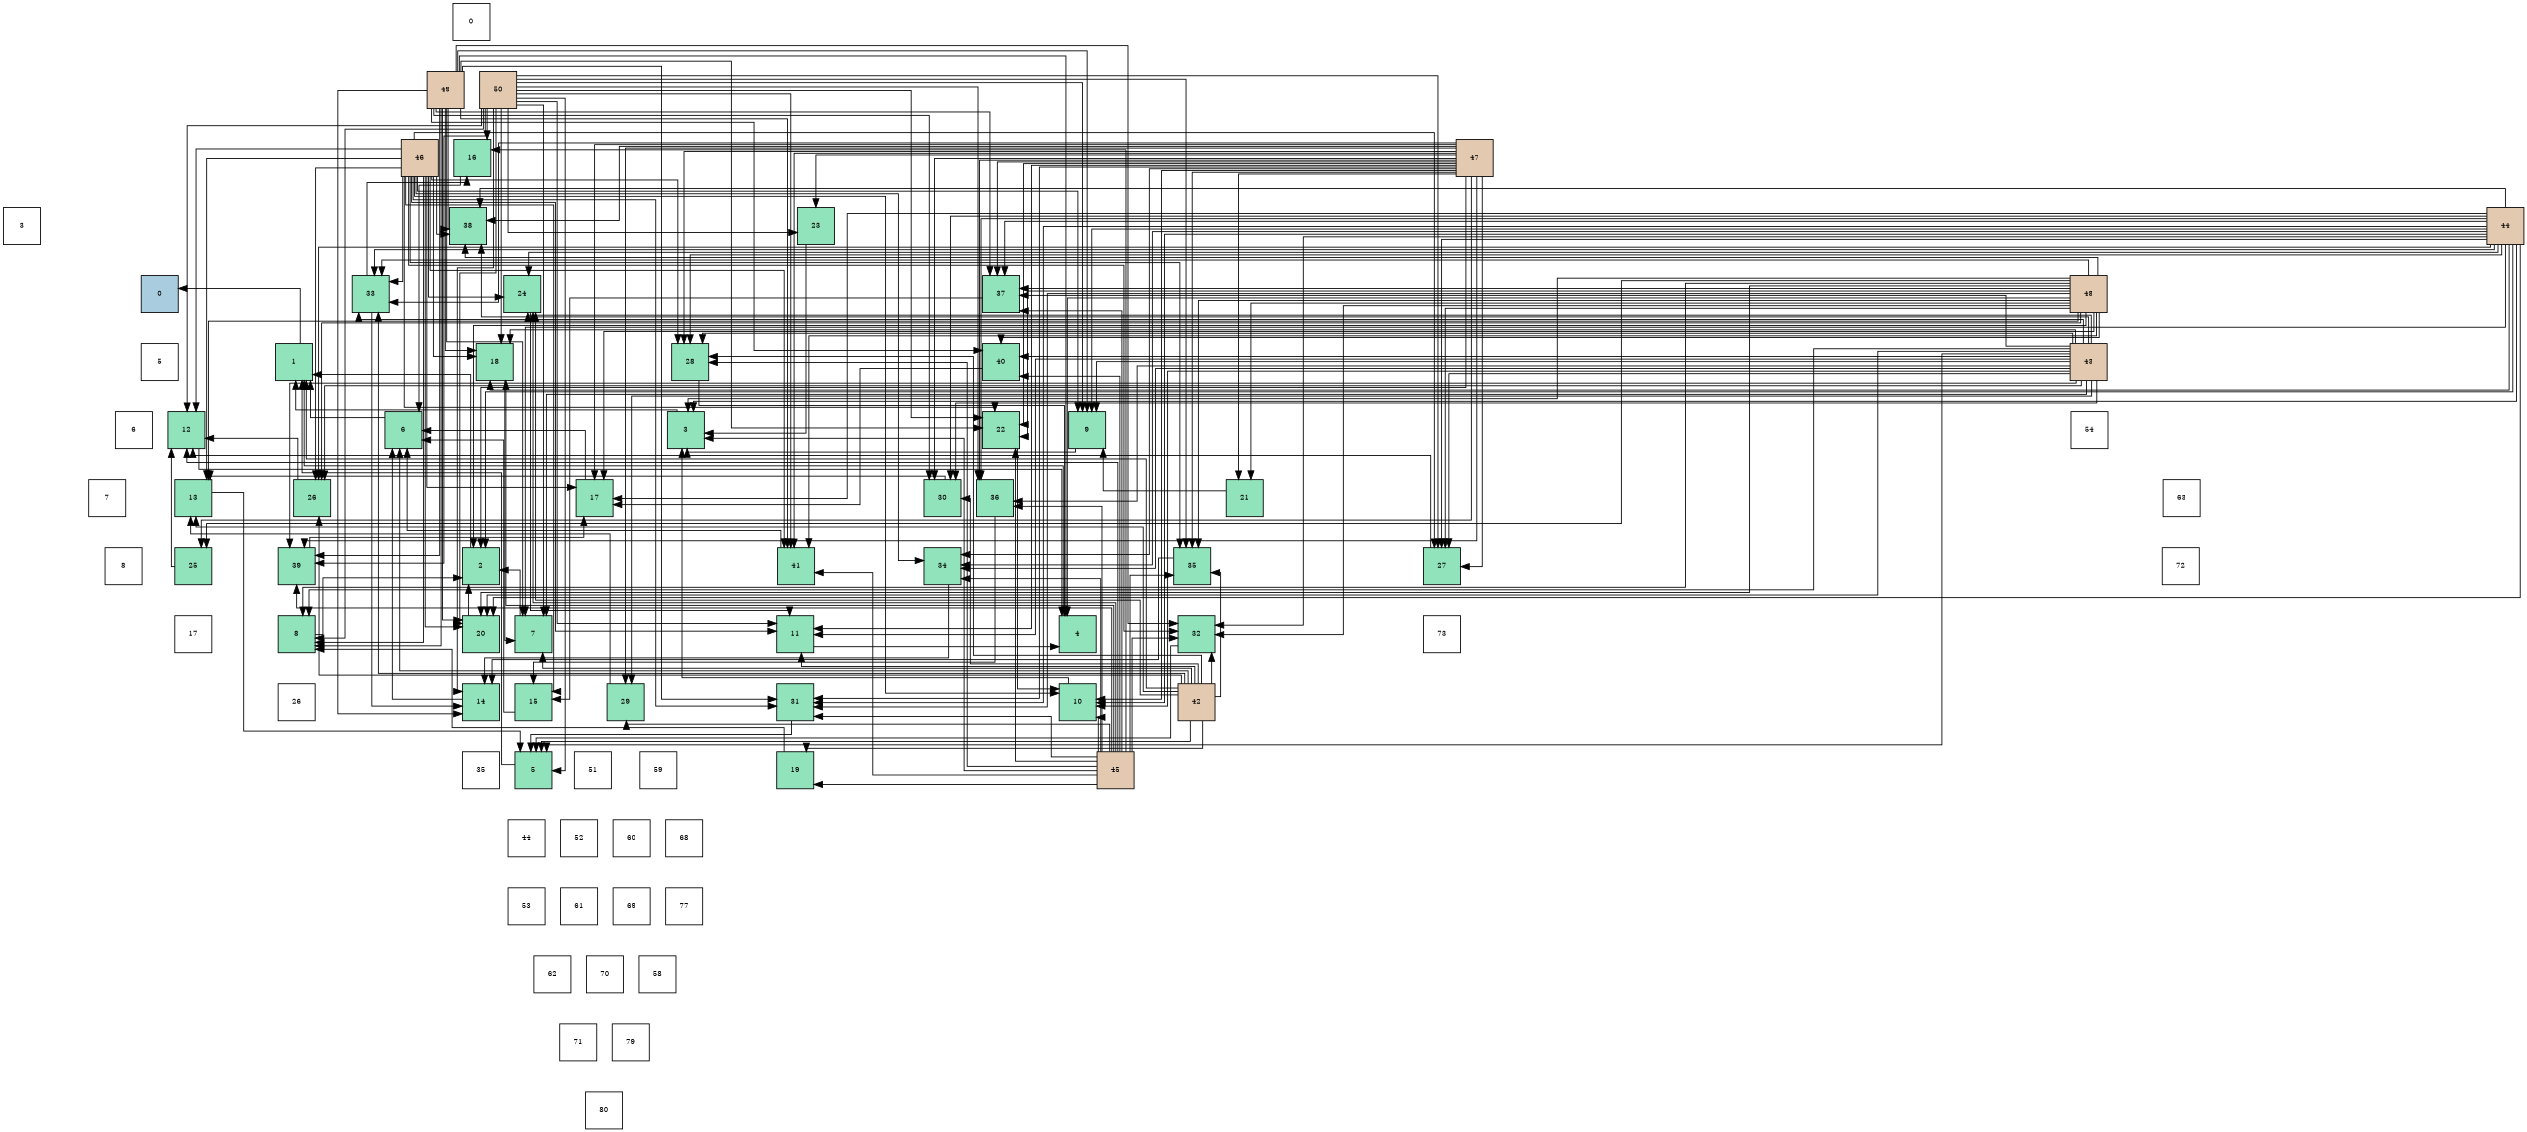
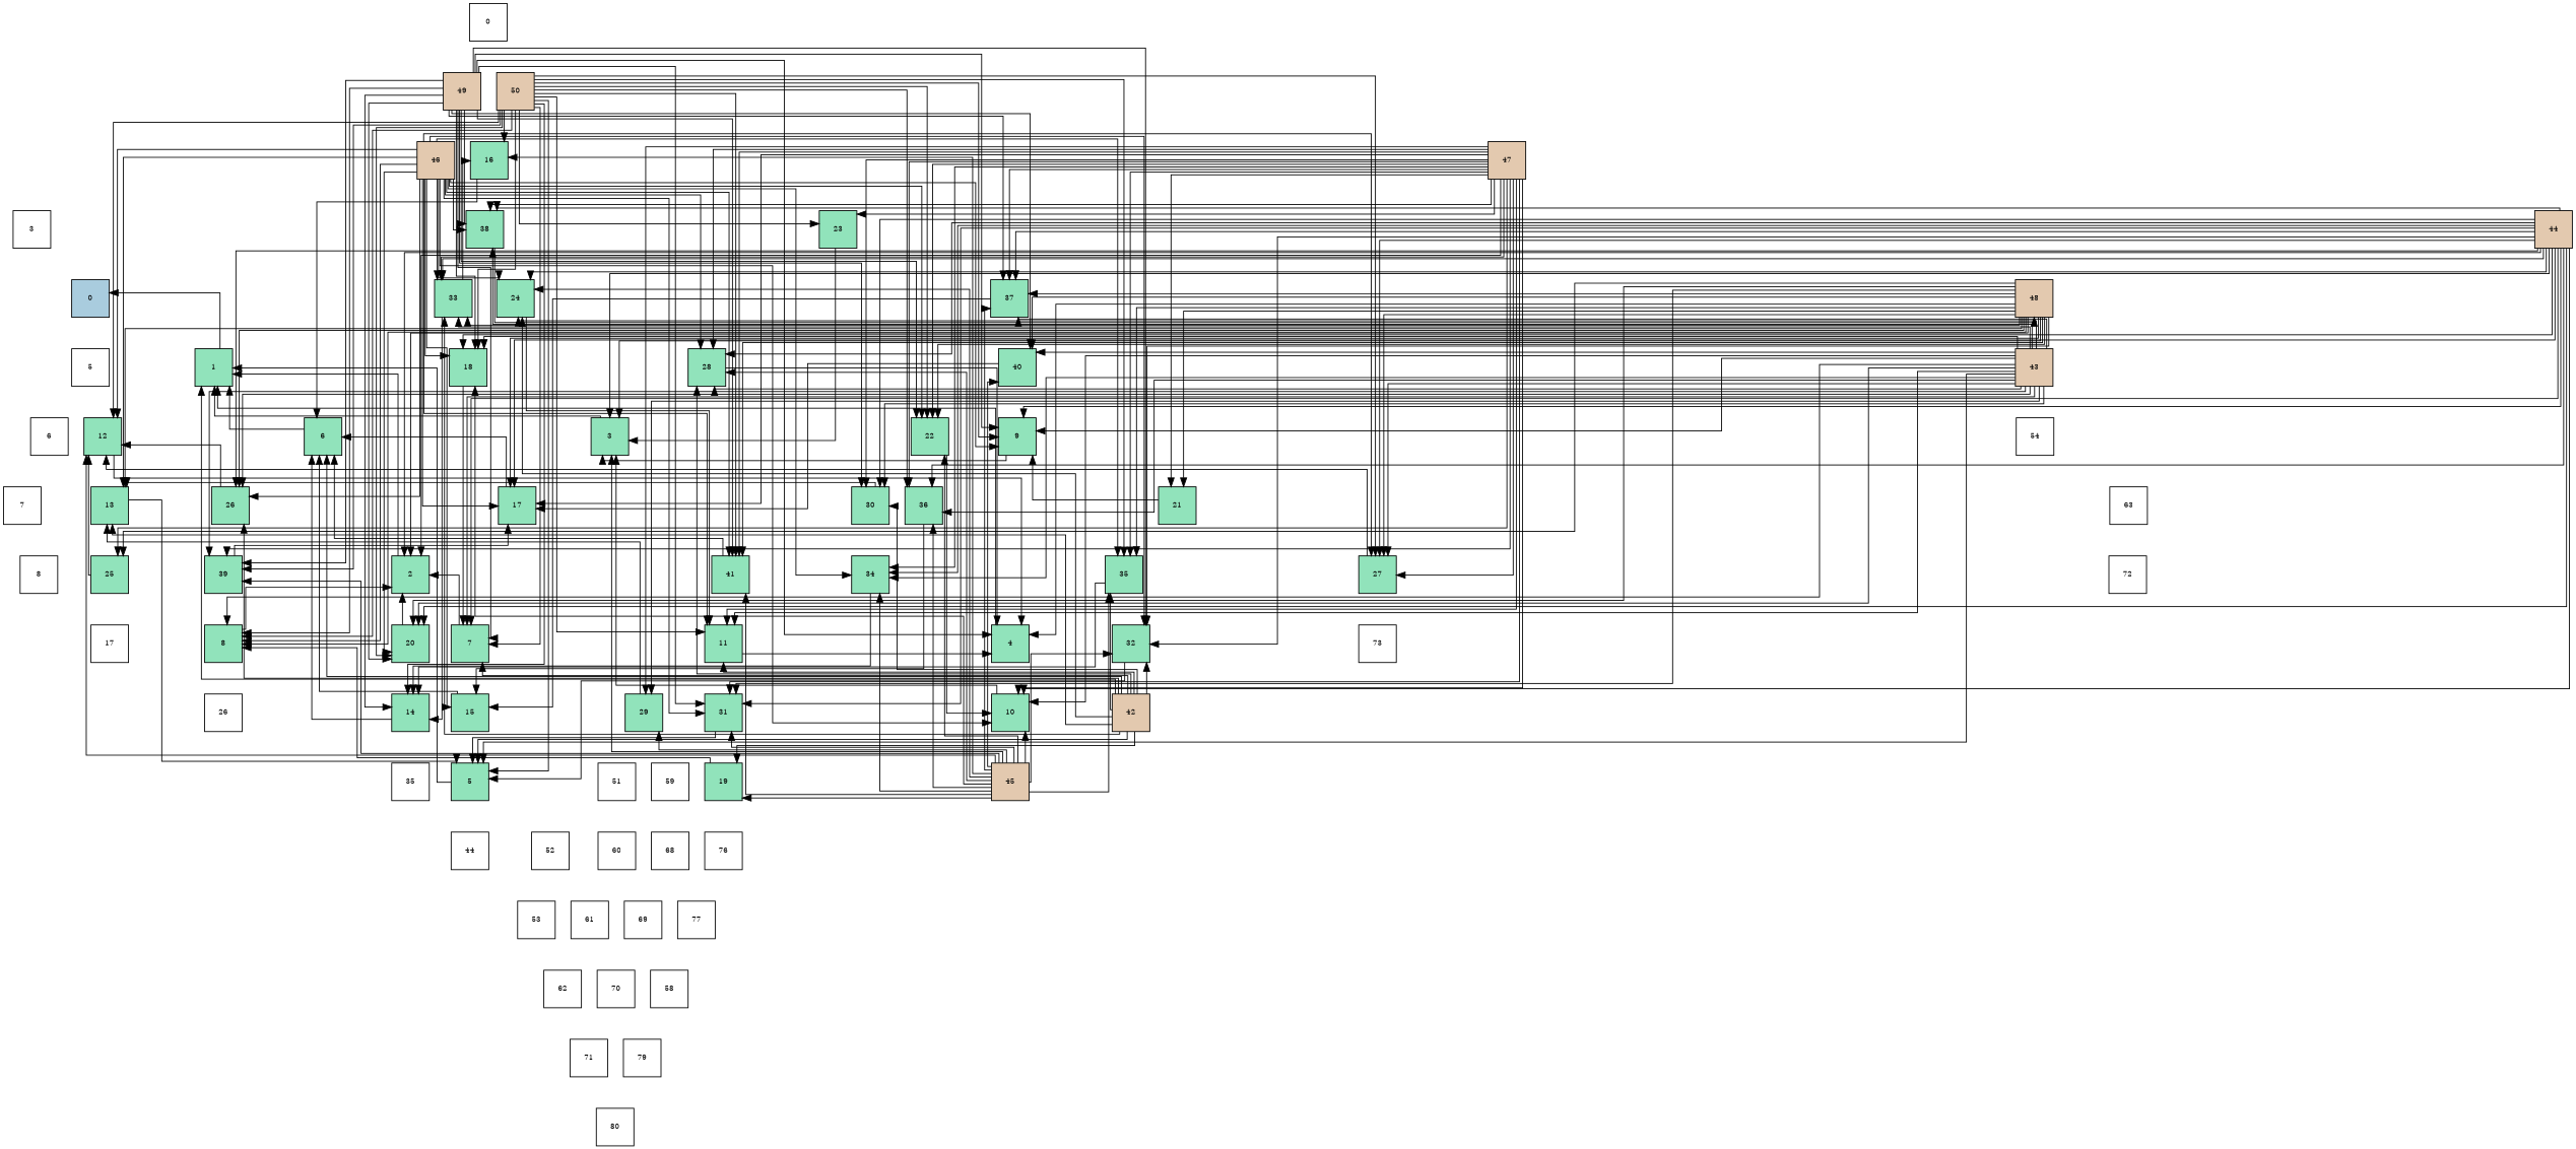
  digraph {
    rank=same
    rankdir=TB
    splines=ortho
    node [fillcolor="#91e3bb" fixedsize=true fontsize=8 shape=square style=filled]
    edge [constraint=false style=vis]
    n1 [fillcolor="#ffffff" label=0 width=0.6]
    n2 [fillcolor="#e3c9af" label=49 width=0.6]
    n3 [fillcolor="#e3c9af" label=50 width=0.6]
    n4 [fillcolor="#e3c9af" label=46 width=0.6]
    n5 [label=16 width=0.6]
    n6 [label=38 width=0.6]
    n7 [label=18 width=0.6]
    n8 [label=39 width=0.6]
    n9 [label=8 width=0.6]
    n10 [label=37 width=0.6]
    n11 [label=20 width=0.6]
    n12 [label=14 width=0.6]
    n13 [label=40 width=0.6]
    n14 [label=22 width=0.6]
    n15 [label=30 width=0.6]
    n16 [label=41 width=0.6]
    n17 [label=7 width=0.6]
    n18 [label=9 width=0.6]
    n19 [label=4 width=0.6]
    n20 [label=31 width=0.6]
    n21 [label=32 width=0.6]
    n22 [label=12 width=0.6]
    n23 [label=11 width=0.6]
    n24 [label=35 width=0.6]
    n25 [label=27 width=0.6]
    n26 [fillcolor="#e3c9af" label=47 width=0.6]
    n27 [label=23 width=0.6]
    n28 [label=5 width=0.6]
    n29 [label=36 width=0.6]
    n30 [fillcolor="#ffffff" label=3 width=0.6]
    n31 [label=33 width=0.6]
    n32 [label=13 width=0.6]
    n33 [label=24 width=0.6]
    n34 [label=26 width=0.6]
    n35 [label=28 width=0.6]
    n36 [label=17 width=0.6]
    n37 [label=15 width=0.6]
    n38 [label=34 width=0.6]
    n39 [label=10 width=0.6]
    n40 [label=6 width=0.6]
    n41 [label=3 width=0.6]
    n42 [fillcolor="#ffffff" label=26 width=0.6]
    n43 [label=2 width=0.6]
    n44 [fillcolor="#ffffff" label=35 width=0.6]
    n45 [label=29 width=0.6]
    n46 [label=21 width=0.6]
    n47 [label=1 width=0.6]
    n48 [fillcolor="#ffffff" label=59 width=0.6]
    n49 [label=19 width=0.6]
    n50 [fillcolor="#e3c9af" label=42 width=0.6]
    n51 [fillcolor="#a9ccde" label=0 width=0.6]
    n52 [label=25 width=0.6]
    n53 [fillcolor="#ffffff" label=51 width=0.6]
    n54 [fillcolor="#ffffff" label=73 width=0.6]
    n55 [fillcolor="#e3c9af" label=45 width=0.6]
    n56 [fillcolor="#ffffff" label=5 width=0.6]
    n57 [fillcolor="#ffffff" label=6 width=0.6]
    n58 [fillcolor="#ffffff" label=7 width=0.6]
    n59 [fillcolor="#ffffff" label=8 width=0.6]
    n60 [fillcolor="#ffffff" label=17 width=0.6]
    n61 [fillcolor="#e3c9af" label=44 width=0.6]
    n62 [fillcolor="#ffffff" label=44 width=0.6]
    n63 [fillcolor="#ffffff" label=52 width=0.6]
    n64 [fillcolor="#e3c9af" label=48 width=0.6]
    n65 [fillcolor="#e3c9af" label=43 width=0.6]
    n66 [fillcolor="#ffffff" label=53 width=0.6]
    n67 [fillcolor="#ffffff" label=54 width=0.6]
    n68 [fillcolor="#ffffff" label=60 width=0.6]
    n69 [fillcolor="#ffffff" label=61 width=0.6]
    n70 [fillcolor="#ffffff" label=62 width=0.6]
    n71 [fillcolor="#ffffff" label=63 width=0.6]
    n72 [fillcolor="#ffffff" label=68 width=0.6]
    n73 [fillcolor="#ffffff" label=69 width=0.6]
    n74 [fillcolor="#ffffff" label=70 width=0.6]
    n75 [fillcolor="#ffffff" label=71 width=0.6]
    n76 [fillcolor="#ffffff" label=72 width=0.6]
+   n77 [fillcolor="#ffffff" label=76 width=0.6]
    n78 [fillcolor="#ffffff" label=77 width=0.6]
    n79 [fillcolor="#ffffff" label=58 width=0.6]
    n80 [fillcolor="#ffffff" label=79 width=0.6]
    n81 [fillcolor="#ffffff" label=80 width=0.6]
    n1 -> n2 [constraint=true style=invis]
    n1 -> n3 [constraint=true style=invis]
    n2 -> n4 [constraint=true style=invis]
    n2 -> n5 [constraint=true style=invis]
    n2 -> n6
    n2 -> n7
    n2 -> n8
    n2 -> n9
    n2 -> n10
    n2 -> n11
    n2 -> n12
    n2 -> n13
    n2 -> n14
    n2 -> n15
    n2 -> n16
    n2 -> n17
    n2 -> n18
    n2 -> n19
    n2 -> n20
    n2 -> n21
    n3 -> n5
    n3 -> n5 [constraint=true style=invis]
    n3 -> n7
    n3 -> n8
    n3 -> n9
    n3 -> n11
    n3 -> n12
    n3 -> n14
    n3 -> n16
    n3 -> n17
    n3 -> n18
    n3 -> n22
    n3 -> n23
    n3 -> n24
    n3 -> n25
    n3 -> n26 [constraint=true style=invis]
    n3 -> n27
    n3 -> n28
    n3 -> n29
    n4 -> n6
    n4 -> n6 [constraint=true style=invis]
    n4 -> n7
    n4 -> n9
    n4 -> n11
    n4 -> n14
    n4 -> n16
    n4 -> n18
    n4 -> n20
    n4 -> n21
    n4 -> n22
    n4 -> n23
    n4 -> n24
    n4 -> n25
    n4 -> n30 [constraint=true style=invis]
    n4 -> n31
    n4 -> n32
    n4 -> n33
    n4 -> n34
    n4 -> n35
    n4 -> n36
    n4 -> n37
    n4 -> n38
    n4 -> n39
    n5 -> n6 [constraint=true style=invis]
    n5 -> n27 [constraint=true style=invis]
    n5 -> n40
    n6 -> n31 [constraint=true style=invis]
    n6 -> n33 [constraint=true style=invis]
    n7 -> n17
    n7 -> n40 [constraint=true style=invis]
    n7 -> n41 [constraint=true style=invis]
    n8 -> n9 [constraint=true style=invis]
    n8 -> n11 [constraint=true style=invis]
    n8 -> n36
    n9 -> n12 [constraint=true style=invis]
    n9 -> n42 [constraint=true style=invis]
    n9 -> n43
    n10 -> n13 [constraint=true style=invis]
    n10 -> n35 [constraint=true style=invis]
    n10 -> n37
    n11 -> n12 [constraint=true style=invis]
    n11 -> n37 [constraint=true style=invis]
    n11 -> n43
    n12 -> n28 [constraint=true style=invis]
    n12 -> n40
    n12 -> n44 [constraint=true style=invis]
    n13 -> n14 [constraint=true style=invis]
    n13 -> n18 [constraint=true style=invis]
    n13 -> n36
    n14 -> n15 [constraint=true style=invis]
    n14 -> n29 [constraint=true style=invis]
    n14 -> n39
    n15 -> n16 [constraint=true style=invis]
    n15 -> n32
    n15 -> n38 [constraint=true style=invis]
    n16 -> n17 [constraint=true style=invis]
    n16 -> n23 [constraint=true style=invis]
    n16 -> n40
    n17 -> n37 [constraint=true style=invis]
    n17 -> n43
    n17 -> n45 [constraint=true style=invis]
    n18 -> n29 [constraint=true style=invis]
    n18 -> n41
    n18 -> n46 [constraint=true style=invis]
    n19 -> n20 [constraint=true style=invis]
    n19 -> n39 [constraint=true style=invis]
    n19 -> n47
    n20 -> n28
    n20 -> n48 [constraint=true style=invis]
    n20 -> n49 [constraint=true style=invis]
    n21 -> n28
    n21 -> n39 [constraint=true style=invis]
    n21 -> n50 [constraint=true style=invis]
    n22 -> n19
    n22 -> n32 [constraint=true style=invis]
    n22 -> n34 [constraint=true style=invis]
    n23 -> n19
    n23 -> n20 [constraint=true style=invis]
    n23 -> n45 [constraint=true style=invis]
    n24 -> n12
    n24 -> n19 [constraint=true style=invis]
    n24 -> n21 [constraint=true style=invis]
    n25 -> n21 [constraint=true style=invis]
    n25 -> n22
    n25 -> n54 [constraint=true style=invis]
    n26 -> n6
    n26 -> n8
    n26 -> n10
    n26 -> n14
    n26 -> n15
    n26 -> n16
    n26 -> n20
    n26 -> n23
    n26 -> n24
    n26 -> n25
    n26 -> n27
    n26 -> n27 [constraint=true style=invis]
    n26 -> n29
    n26 -> n31
    n26 -> n35
    n26 -> n36
    n26 -> n38
    n26 -> n39
    n26 -> n43
    n26 -> n45
    n26 -> n46
    n26 -> n52
    n26 -> n61 [constraint=true style=invis]
    n27 -> n10 [constraint=true style=invis]
    n27 -> n33 [constraint=true style=invis]
    n27 -> n41
    n28 -> n47
    n28 -> n62 [constraint=true style=invis]
    n28 -> n63 [constraint=true style=invis]
    n29 -> n24 [constraint=true style=invis]
    n29 -> n37
    n29 -> n38 [constraint=true style=invis]
    n30 -> n31 [constraint=true style=invis]
    n30 -> n51 [constraint=true style=invis]
    n31 -> n5
    n31 -> n7 [constraint=true style=invis]
    n31 -> n12
    n31 -> n47 [constraint=true style=invis]
    n32 -> n8 [constraint=true style=invis]
    n32 -> n28
    n32 -> n52 [constraint=true style=invis]
    n33 -> n7 [constraint=true style=invis]
    n33 -> n23
    n33 -> n35 [constraint=true style=invis]
    n34 -> n8 [constraint=true style=invis]
    n34 -> n22
    n34 -> n43 [constraint=true style=invis]
    n35 -> n14 [constraint=true style=invis]
    n35 -> n19
    n35 -> n41 [constraint=true style=invis]
    n36 -> n16 [constraint=true style=invis]
    n36 -> n40
    n36 -> n43 [constraint=true style=invis]
    n37 -> n28 [constraint=true style=invis]
    n37 -> n40
    n37 -> n53 [constraint=true style=invis]
    n38 -> n12
    n38 -> n19 [constraint=true style=invis]
    n38 -> n23 [constraint=true style=invis]
    n39 -> n41
    n39 -> n49 [constraint=true style=invis]
    n39 -> n55 [constraint=true style=invis]
    n40 -> n34 [constraint=true style=invis]
    n40 -> n36 [constraint=true style=invis]
    n40 -> n47
    n41 -> n15 [constraint=true style=invis]
    n41 -> n36 [constraint=true style=invis]
    n41 -> n47
    n42 -> n44 [constraint=true style=invis]
    n43 -> n11 [constraint=true style=invis]
    n43 -> n17 [constraint=true style=invis]
    n43 -> n47
    n44 -> n62 [constraint=true style=invis]
    n45 -> n32
    n45 -> n48 [constraint=true style=invis]
    n45 -> n53 [constraint=true style=invis]
    n46 -> n18
    n46 -> n24 [constraint=true style=invis]
    n46 -> n25 [constraint=true style=invis]
    n47 -> n22 [constraint=true style=invis]
    n47 -> n40 [constraint=true style=invis]
    n47 -> n51
    n48 -> n68 [constraint=true style=invis]
    n48 -> n72 [constraint=true style=invis]
    n49 -> n9
    n49 -> n72 [constraint=true style=invis]
+   n49 -> n77 [constraint=true style=invis]
    n50 -> n15
    n50 -> n17
    n50 -> n21
    n50 -> n23
    n50 -> n24
    n50 -> n28
    n50 -> n31
    n50 -> n32
    n50 -> n33
    n50 -> n34
    n50 -> n35
    n50 -> n40
    n50 -> n47
    n50 -> n49
    n50 -> n55 [constraint=true style=invis]
    n51 -> n47 [constraint=true style=invis]
    n51 -> n56 [constraint=true style=invis]
    n52 -> n9 [constraint=true style=invis]
    n52 -> n22
    n52 -> n60 [constraint=true style=invis]
    n53 -> n63 [constraint=true style=invis]
    n53 -> n68 [constraint=true style=invis]
    n54 -> n50 [constraint=true style=invis]
    n55 -> n5
    n55 -> n7
    n55 -> n8
    n55 -> n10
    n55 -> n13
    n55 -> n14
    n55 -> n16
    n55 -> n20
    n55 -> n21
    n55 -> n22
    n55 -> n24
    n55 -> n29
    n55 -> n33
    n55 -> n35
    n55 -> n38
    n55 -> n39
    n55 -> n41
    n55 -> n45
    n55 -> n49
+   n55 -> n77 [constraint=true style=invis]
    n56 -> n22 [constraint=true style=invis]
    n56 -> n57 [constraint=true style=invis]
    n57 -> n32 [constraint=true style=invis]
    n57 -> n58 [constraint=true style=invis]
    n58 -> n52 [constraint=true style=invis]
    n58 -> n59 [constraint=true style=invis]
    n59 -> n60 [constraint=true style=invis]
    n60 -> n42 [constraint=true style=invis]
    n61 -> n6
    n61 -> n7
    n61 -> n10
    n61 -> n10 [constraint=true style=invis]
    n61 -> n11
    n61 -> n15
    n61 -> n17
    n61 -> n18
    n61 -> n20
    n61 -> n21
    n61 -> n25
    n61 -> n29
    n61 -> n31
    n61 -> n33
    n61 -> n34
    n61 -> n35
    n61 -> n36
    n61 -> n38
    n61 -> n39
    n61 -> n41
    n61 -> n43
    n61 -> n64 [constraint=true style=invis]
    n62 -> n66 [constraint=true style=invis]
    n63 -> n66 [constraint=true style=invis]
    n63 -> n69 [constraint=true style=invis]
-   n64 -> n6
+   n6 -> n64
    n64 -> n9
    n64 -> n10
    n64 -> n11
    n64 -> n13
    n64 -> n13 [constraint=true style=invis]
    n64 -> n14
    n64 -> n16
    n64 -> n19
    n64 -> n20
    n64 -> n21
    n64 -> n24
    n64 -> n25
    n64 -> n31
    n64 -> n32
    n64 -> n34
    n64 -> n36
    n64 -> n41
    n64 -> n43
    n64 -> n46
    n64 -> n52
    n64 -> n65 [constraint=true style=invis]
    n65 -> n6
    n65 -> n7
    n65 -> n8
    n65 -> n9
    n65 -> n10
    n65 -> n11
    n65 -> n13
    n65 -> n15
    n65 -> n17
    n65 -> n18
    n65 -> n18 [constraint=true style=invis]
    n65 -> n23
    n65 -> n25
    n65 -> n28
    n65 -> n29
    n65 -> n31
    n65 -> n33
    n65 -> n34
    n65 -> n35
    n65 -> n38
    n65 -> n39
    n65 -> n45
    n65 -> n67 [constraint=true style=invis]
    n66 -> n70 [constraint=true style=invis]
    n67 -> n46 [constraint=true style=invis]
    n67 -> n71 [constraint=true style=invis]
    n68 -> n69 [constraint=true style=invis]
    n68 -> n73 [constraint=true style=invis]
    n69 -> n70 [constraint=true style=invis]
    n69 -> n74 [constraint=true style=invis]
    n70 -> n75 [constraint=true style=invis]
    n71 -> n25 [constraint=true style=invis]
    n71 -> n76 [constraint=true style=invis]
    n72 -> n73 [constraint=true style=invis]
    n72 -> n78 [constraint=true style=invis]
    n73 -> n74 [constraint=true style=invis]
    n73 -> n79 [constraint=true style=invis]
    n74 -> n75 [constraint=true style=invis]
    n74 -> n80 [constraint=true style=invis]
    n75 -> n81 [constraint=true style=invis]
    n76 -> n54 [constraint=true style=invis]
+   n77 -> n78 [constraint=true style=invis]
    n78 -> n79 [constraint=true style=invis]
    n79 -> n80 [constraint=true style=invis]
    n80 -> n81 [constraint=true style=invis]
  }
